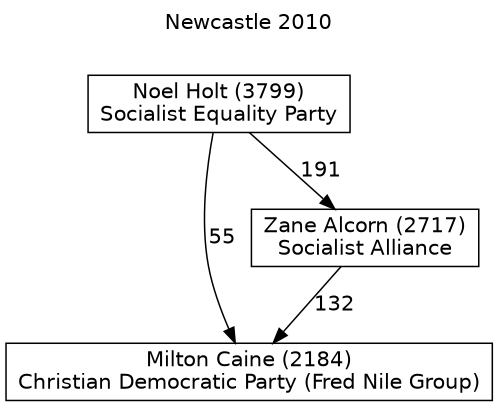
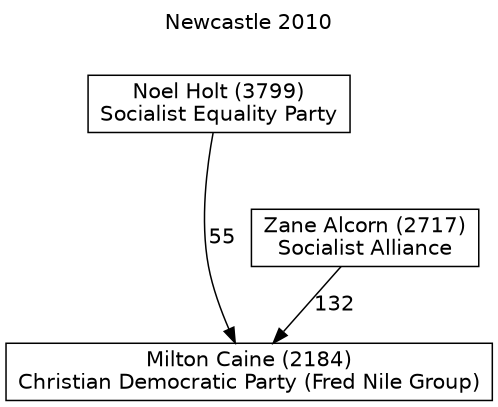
  digraph {
    fontname="DejaVu Sans"
    label="Newcastle 2010"
    labelloc=t
    mclimit=10
    node [fontname="DejaVu Sans" shape=box]
    edge [fontname="DejaVu Sans"]
    n1 [label="Milton Caine (2184)\nChristian Democratic Party (Fred Nile Group)"]
    n2 [label="Zane Alcorn (2717)\nSocialist Alliance"]
    n3 [label="Noel Holt (3799)\nSocialist Equality Party"]
    n2 -> n1 [label=132]
    n3 -> n1 [label=55]
-   n3 -> n2 [label=191]
  }
